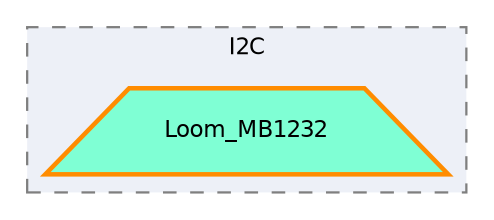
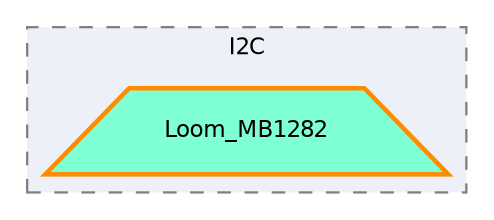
  digraph {
    compound=true
-   n1 [color=darkorange fillcolor=aquamarine fontname=Helvetica fontsize=10 height=0.2 label=Loom_MB1232 shape=trapezium style="filled,bold" width=0.4]
+   n1 [color=darkorange fillcolor=aquamarine fontname=Helvetica fontsize=10 height=0.2 label=Loom_MB1282 shape=trapezium style="filled,bold" width=0.4]
    subgraph cluster_1 {
      bgcolor="#edf0f7"
      fontname=Helvetica
      fontsize=10
      label=I2C
      pencolor=grey50
      style="filled,dashed"
      n1
    }
  }
